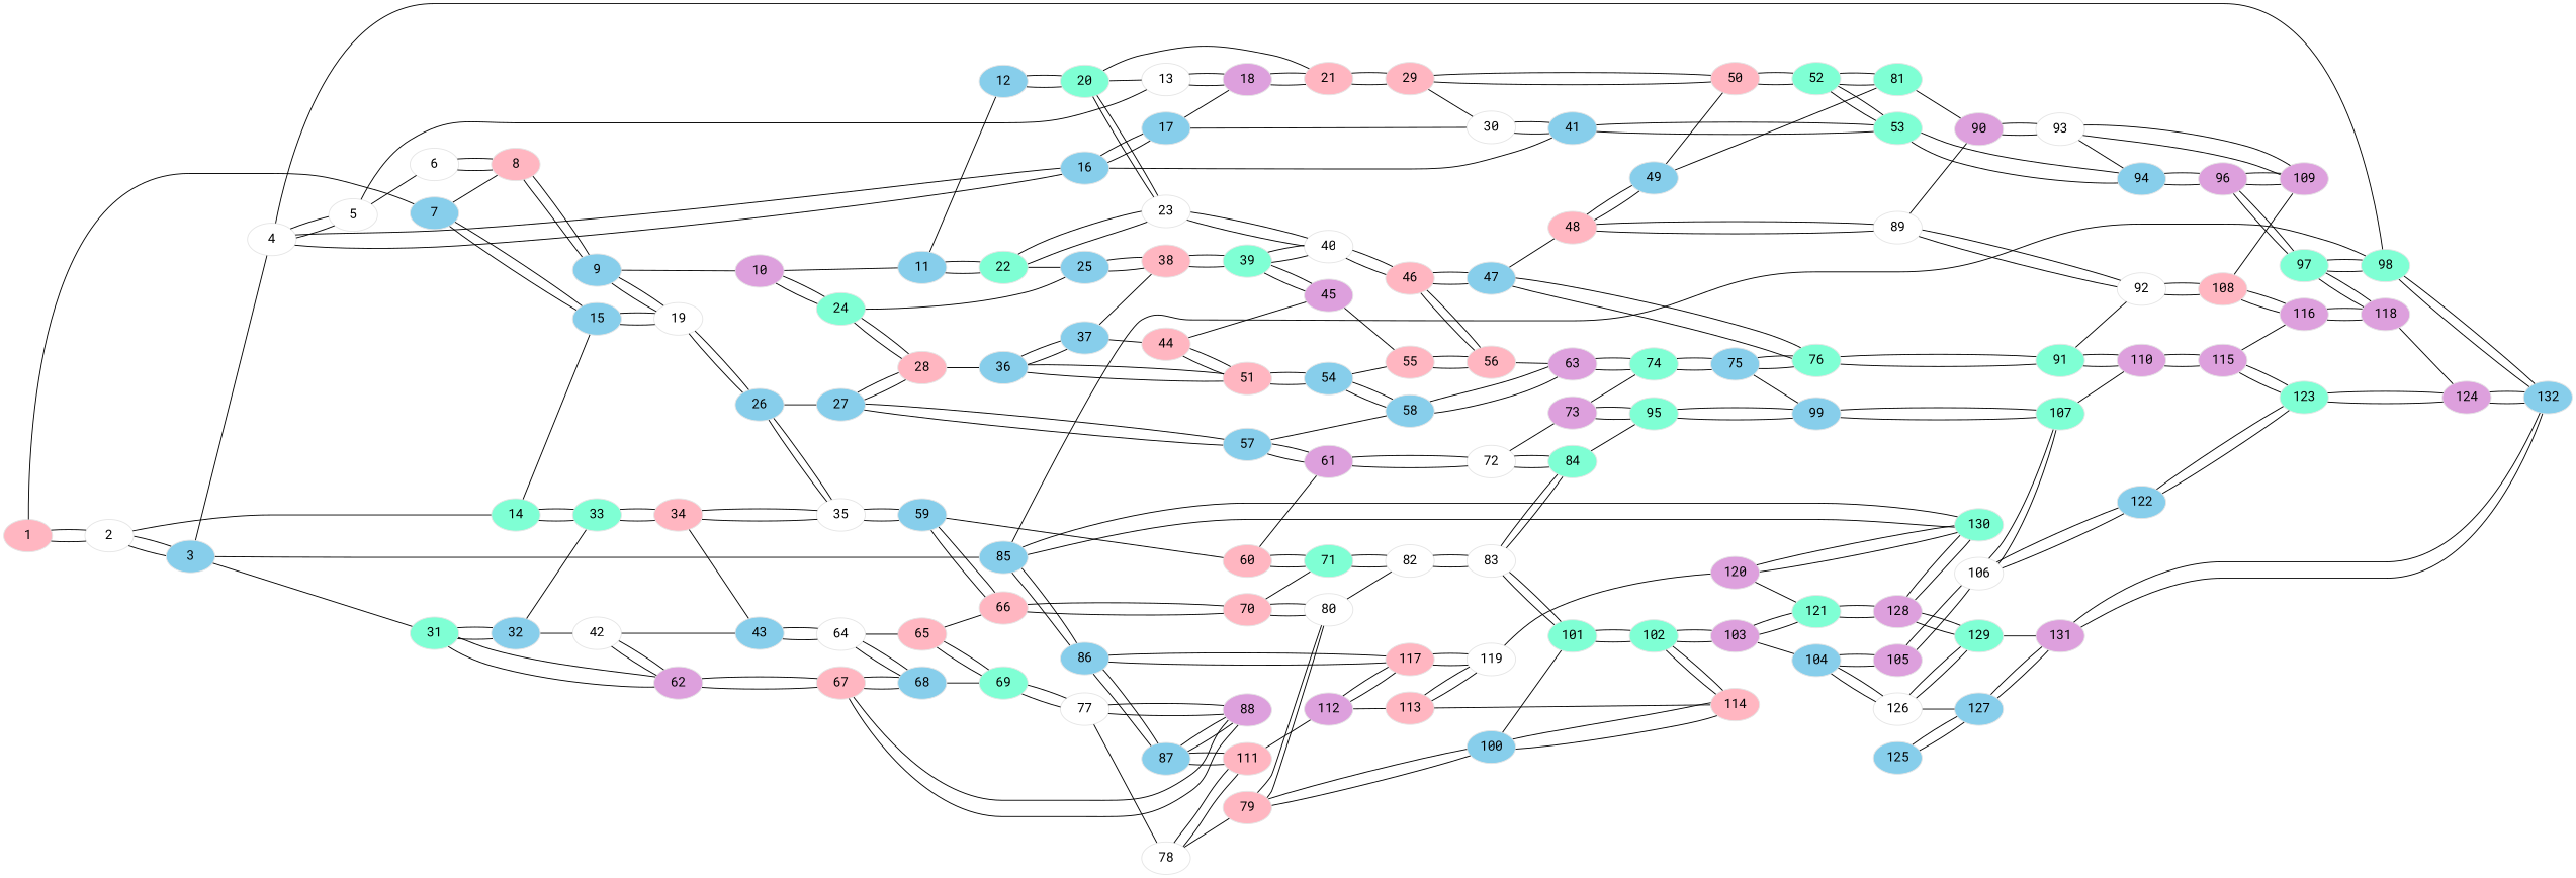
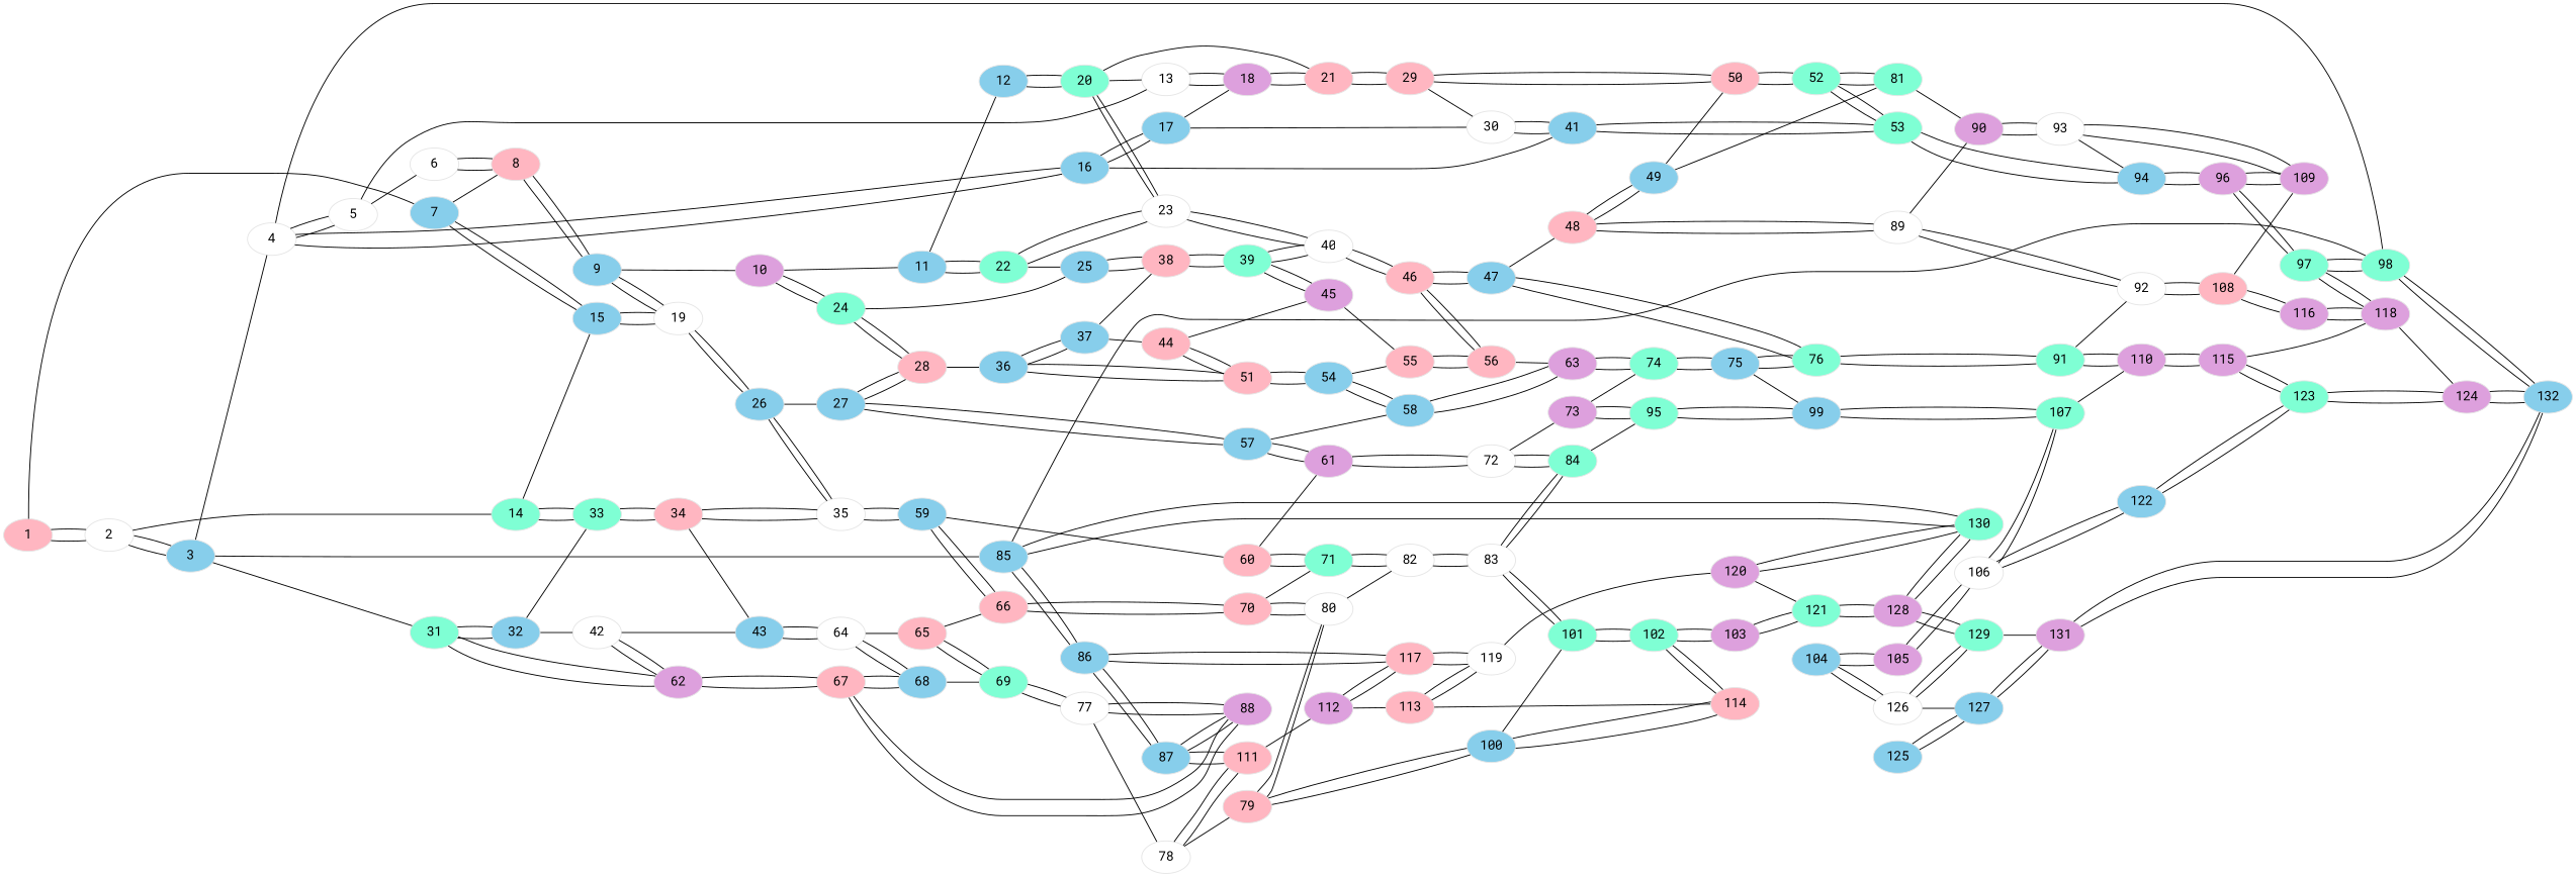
  graph {
    fontname="Roboto Mono"
    rankdir=LR
    node [color=gray90 fillcolor=skyblue fontname="Roboto Mono" style=filled]
    edge [fontname="Roboto Mono"]
    1 [fillcolor=lightpink]
    2 [fillcolor=white]
    7
    3
    14 [fillcolor=aquamarine]
    8 [fillcolor=lightpink]
    15
    4 [fillcolor=white]
    31 [fillcolor=aquamarine]
    85
    33 [fillcolor=aquamarine]
    5 [fillcolor=white]
    16
    98 [fillcolor=aquamarine]
    32
    62 [fillcolor=plum]
    86
    130 [fillcolor=aquamarine]
    6 [fillcolor=white]
    13 [fillcolor=white]
    17
    41
    132
    18 [fillcolor=plum]
    9
    19 [fillcolor=white]
    10 [fillcolor=plum]
    11
    24 [fillcolor=aquamarine]
    26
    12
    22 [fillcolor=aquamarine]
    25
    28 [fillcolor=lightpink]
    20 [fillcolor=aquamarine]
    23 [fillcolor=white]
    21 [fillcolor=lightpink]
    34 [fillcolor=lightpink]
    30 [fillcolor=white]
    53 [fillcolor=aquamarine]
    29 [fillcolor=lightpink]
    27
    35 [fillcolor=white]
    40 [fillcolor=white]
    50 [fillcolor=lightpink]
    38 [fillcolor=lightpink]
    46 [fillcolor=lightpink]
    36
    39 [fillcolor=aquamarine]
    57
    59
    58
    61 [fillcolor=plum]
    37
    51 [fillcolor=lightpink]
    52 [fillcolor=aquamarine]
    42 [fillcolor=white]
    67 [fillcolor=lightpink]
    43
    64 [fillcolor=white]
    60 [fillcolor=lightpink]
    66 [fillcolor=lightpink]
    44 [fillcolor=lightpink]
    54
    45 [fillcolor=plum]
    55 [fillcolor=lightpink]
    47
    56 [fillcolor=lightpink]
    94
    65 [fillcolor=lightpink]
    68
    48 [fillcolor=lightpink]
    76 [fillcolor=aquamarine]
    63 [fillcolor=plum]
    49
    89 [fillcolor=white]
    91 [fillcolor=aquamarine]
    81 [fillcolor=aquamarine]
    90 [fillcolor=plum]
    92 [fillcolor=white]
    96 [fillcolor=plum]
    74 [fillcolor=aquamarine]
    72 [fillcolor=white]
    71 [fillcolor=aquamarine]
    70 [fillcolor=lightpink]
    82 [fillcolor=white]
    73 [fillcolor=plum]
    84 [fillcolor=aquamarine]
    88 [fillcolor=plum]
    75
    69 [fillcolor=aquamarine]
    77 [fillcolor=white]
    80 [fillcolor=white]
    78 [fillcolor=white]
    83 [fillcolor=white]
    95 [fillcolor=aquamarine]
    99
    107 [fillcolor=aquamarine]
    110 [fillcolor=plum]
    79 [fillcolor=lightpink]
    111 [fillcolor=lightpink]
    100
    112 [fillcolor=plum]
    101 [fillcolor=aquamarine]
    114 [fillcolor=lightpink]
    93 [fillcolor=white]
    102 [fillcolor=aquamarine]
    87
    117 [fillcolor=lightpink]
    119 [fillcolor=white]
    108 [fillcolor=lightpink]
    109 [fillcolor=plum]
    115 [fillcolor=plum]
    116 [fillcolor=plum]
    97 [fillcolor=aquamarine]
    118 [fillcolor=plum]
    124 [fillcolor=plum]
    103 [fillcolor=plum]
    104
    121 [fillcolor=aquamarine]
    105 [fillcolor=plum]
    126 [fillcolor=white]
    128 [fillcolor=plum]
    106 [fillcolor=white]
    127
    129 [fillcolor=aquamarine]
    122
    123 [fillcolor=aquamarine]
    113 [fillcolor=lightpink]
    120 [fillcolor=plum]
    125
    131 [fillcolor=plum]
    1 -- 2
    1 -- 2
    1 -- 7
    2 -- 3
    2 -- 3
    2 -- 14
    7 -- 8
    7 -- 15
    7 -- 15
    3 -- 4
    3 -- 31
    3 -- 85
    14 -- 15
    14 -- 33
    14 -- 33
    8 -- 9
    8 -- 9
    15 -- 19
    15 -- 19
    4 -- 5
    4 -- 5
    4 -- 16
    4 -- 16
    4 -- 98
    31 -- 32
    31 -- 32
    31 -- 62
    31 -- 62
    85 -- 98
    85 -- 86
    85 -- 86
    85 -- 130
    85 -- 130
    33 -- 34
    33 -- 34
    5 -- 6
    5 -- 13
    16 -- 17
    16 -- 17
    16 -- 41
    98 -- 132
    98 -- 132
    32 -- 33
    32 -- 42
    62 -- 67
    62 -- 67
    86 -- 87
    86 -- 87
    86 -- 117
    86 -- 117
    6 -- 8
    6 -- 8
    13 -- 18
    13 -- 18
    17 -- 18
    17 -- 30
    41 -- 53
    41 -- 53
    18 -- 21
    18 -- 21
    9 -- 19
    9 -- 19
    9 -- 10
    19 -- 26
    19 -- 26
    10 -- 11
    10 -- 24
    10 -- 24
    11 -- 12
    11 -- 22
    11 -- 22
    24 -- 25
    24 -- 28
    24 -- 28
    26 -- 27
    26 -- 35
    26 -- 35
    12 -- 20
    12 -- 20
    22 -- 25
    22 -- 23
    22 -- 23
    25 -- 38
    25 -- 38
    28 -- 36
    20 -- 13
    20 -- 23
    20 -- 23
    20 -- 21
    23 -- 40
    23 -- 40
    21 -- 29
    21 -- 29
    34 -- 35
    34 -- 35
    34 -- 43
    30 -- 41
    30 -- 41
    53 -- 94
    53 -- 94
    29 -- 30
    29 -- 50
    29 -- 50
    27 -- 28
    27 -- 28
    27 -- 57
    27 -- 57
    35 -- 59
    35 -- 59
    40 -- 46
    40 -- 46
    50 -- 52
    50 -- 52
    38 -- 39
    38 -- 39
    46 -- 47
    46 -- 47
    46 -- 56
    46 -- 56
    36 -- 37
    36 -- 37
    36 -- 51
    36 -- 51
    39 -- 40
    39 -- 40
    39 -- 45
    39 -- 45
    57 -- 58
    57 -- 61
    57 -- 61
    59 -- 60
    59 -- 66
    59 -- 66
    58 -- 63
    58 -- 63
    61 -- 72
    61 -- 72
    37 -- 38
    37 -- 44
    51 -- 54
    51 -- 54
    52 -- 53
    52 -- 53
    52 -- 81
    52 -- 81
    42 -- 62
    42 -- 62
    42 -- 43
    67 -- 68
    67 -- 68
    67 -- 88
    67 -- 88
    43 -- 64
    43 -- 64
    64 -- 65
    64 -- 68
    64 -- 68
    60 -- 61
    60 -- 71
    60 -- 71
    66 -- 70
    66 -- 70
    44 -- 51
    44 -- 51
    44 -- 45
    54 -- 58
    54 -- 58
    54 -- 55
    45 -- 55
    55 -- 56
    55 -- 56
    47 -- 48
    47 -- 76
    47 -- 76
    56 -- 63
    94 -- 96
    94 -- 96
    65 -- 66
    65 -- 69
    65 -- 69
    68 -- 69
    48 -- 49
    48 -- 49
    48 -- 89
    48 -- 89
    76 -- 91
    76 -- 91
    63 -- 74
    63 -- 74
    49 -- 50
    49 -- 81
    89 -- 90
    89 -- 92
    89 -- 92
    91 -- 92
    91 -- 110
    91 -- 110
    81 -- 90
    90 -- 93
    90 -- 93
    92 -- 108
    92 -- 108
    96 -- 109
    96 -- 109
    96 -- 97
    96 -- 97
    74 -- 75
    74 -- 75
    72 -- 73
    72 -- 84
    72 -- 84
    71 -- 82
    71 -- 82
    70 -- 71
    70 -- 80
    70 -- 80
    82 -- 83
    82 -- 83
    73 -- 74
    73 -- 95
    73 -- 95
    84 -- 95
    75 -- 76
    75 -- 76
    75 -- 99
    69 -- 77
    69 -- 77
    77 -- 88
    77 -- 88
    77 -- 78
    80 -- 82
    78 -- 79
    78 -- 111
    78 -- 111
    83 -- 84
    83 -- 84
    83 -- 101
    83 -- 101
    95 -- 99
    95 -- 99
    99 -- 107
    99 -- 107
    107 -- 110
    110 -- 115
    110 -- 115
    79 -- 80
    79 -- 80
    79 -- 100
    79 -- 100
    111 -- 112
    100 -- 101
    100 -- 114
    100 -- 114
    112 -- 117
    112 -- 117
    112 -- 113
    101 -- 102
    101 -- 102
    93 -- 94
    93 -- 109
    93 -- 109
    102 -- 114
    102 -- 114
    102 -- 103
    102 -- 103
    87 -- 88
    87 -- 88
    87 -- 111
    87 -- 111
    117 -- 119
    117 -- 119
    119 -- 120
    108 -- 109
    108 -- 116
    108 -- 116
-   115 -- 116
+   115 -- 118
    115 -- 123
    115 -- 123
    116 -- 118
    116 -- 118
    97 -- 98
    97 -- 98
    97 -- 118
    97 -- 118
    118 -- 124
    124 -- 132
    124 -- 132
-   103 -- 104
    103 -- 121
    103 -- 121
    104 -- 105
    104 -- 105
    104 -- 126
    104 -- 126
    121 -- 128
    121 -- 128
    105 -- 106
    105 -- 106
    126 -- 127
    126 -- 129
    126 -- 129
    128 -- 130
    128 -- 130
    128 -- 129
    128 -- 129
    106 -- 107
    106 -- 107
    106 -- 122
    106 -- 122
    127 -- 131
    127 -- 131
    129 -- 131
    122 -- 123
    122 -- 123
    123 -- 124
    123 -- 124
    113 -- 114
    113 -- 119
    113 -- 119
    120 -- 130
    120 -- 130
    120 -- 121
    125 -- 127
    125 -- 127
    131 -- 132
    131 -- 132
  }
